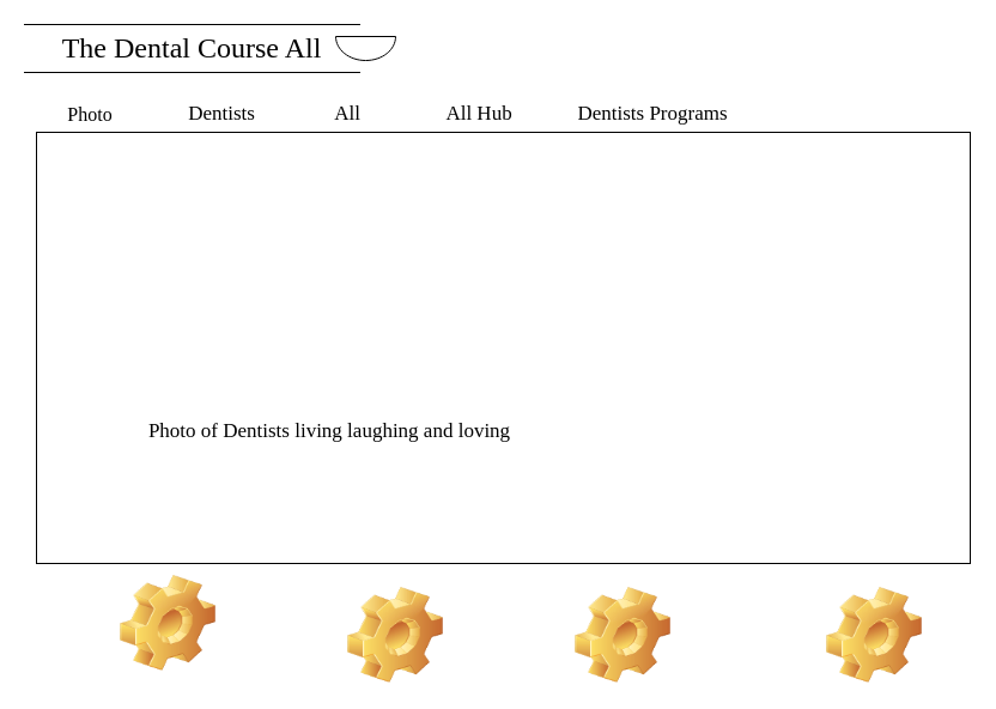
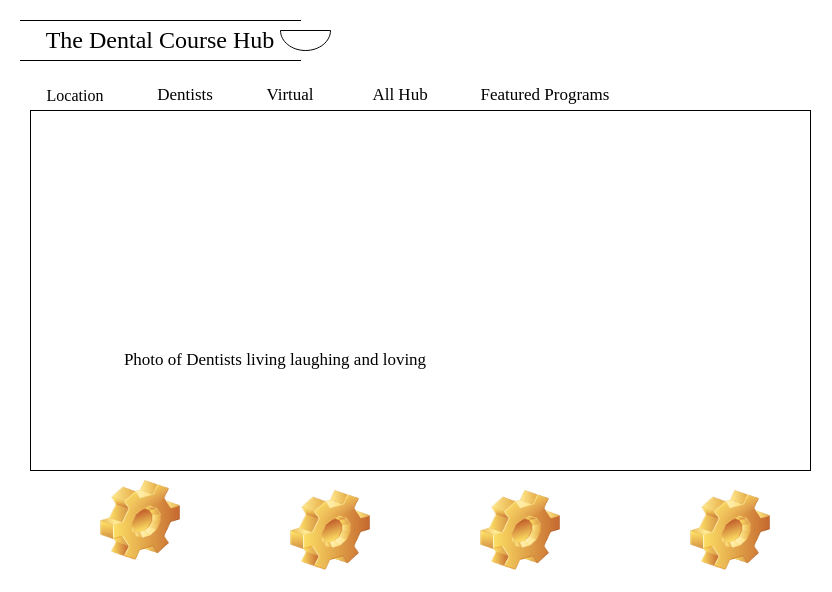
  <mxCell id="0" />
  <mxCell id="1" parent="0" />
- <mxCell id="2" value="&lt;font style=&quot;font-size: 24px&quot;&gt;The Dental Course All&lt;/font&gt;" style="shape=partialRectangle;whiteSpace=wrap;html=1;left=0;right=0;fillColor=none;fontFamily=Lucida Console;" vertex="1" parent="1"><mxGeometry y="20" width="280" height="40" as="geometry" x="20" /></mxCell>
- <mxCell id="3" value="Photo" style="text;html=1;strokeColor=none;fillColor=none;align=center;verticalAlign=middle;whiteSpace=wrap;rounded=0;fontSize=16;fontFamily=Lucida Console;" vertex="1" parent="1"><mxGeometry y="80" width="110" height="30" as="geometry" x="20" /></mxCell>
+ <mxCell id="2" value="&lt;font style=&quot;font-size: 24px&quot;&gt;The Dental Course Hub&lt;/font&gt;" style="shape=partialRectangle;whiteSpace=wrap;html=1;left=0;right=0;fillColor=none;fontFamily=Lucida Console;" vertex="1" parent="1"><mxGeometry y="20" width="280" height="40" as="geometry" x="20" /></mxCell>
+ <mxCell id="3" value="Location" style="text;html=1;strokeColor=none;fillColor=none;align=center;verticalAlign=middle;whiteSpace=wrap;rounded=0;fontSize=16;fontFamily=Lucida Console;" vertex="1" parent="1"><mxGeometry y="80" width="110" height="30" as="geometry" x="20" /></mxCell>
  <mxCell id="4" value="Dentists" style="text;html=1;strokeColor=none;fillColor=none;align=center;verticalAlign=middle;whiteSpace=wrap;rounded=0;fontSize=17;fontFamily=Lucida Console;" vertex="1" parent="1"><mxGeometry x="120" y="80" width="130" height="30" as="geometry" /></mxCell>
- <mxCell id="5" value="All" style="text;html=1;strokeColor=none;fillColor=none;align=center;verticalAlign=middle;whiteSpace=wrap;rounded=0;fontSize=17;fontFamily=Lucida Console;" vertex="1" parent="1"><mxGeometry x="250" y="80" width="80" height="30" as="geometry" /></mxCell>
+ <mxCell id="5" value="Virtual" style="text;html=1;strokeColor=none;fillColor=none;align=center;verticalAlign=middle;whiteSpace=wrap;rounded=0;fontSize=17;fontFamily=Lucida Console;" vertex="1" parent="1"><mxGeometry x="250" y="80" width="80" height="30" as="geometry" /></mxCell>
  <mxCell id="6" value="All Hub" style="text;html=1;strokeColor=none;fillColor=none;align=center;verticalAlign=middle;whiteSpace=wrap;rounded=0;fontSize=17;fontFamily=Lucida Console;" vertex="1" parent="1"><mxGeometry x="320" y="80" width="160" height="30" as="geometry" /></mxCell>
  <mxCell id="7" style="edgeStyle=orthogonalEdgeStyle;rounded=0;orthogonalLoop=1;jettySize=auto;html=1;exitX=0.5;exitY=1;exitDx=0;exitDy=0;fontSize=24;" edge="1" parent="1" source="3" target="3"><mxGeometry relative="1" as="geometry" /></mxCell>
  <mxCell id="8" value="" style="rounded=0;whiteSpace=wrap;html=1;fontFamily=Lucida Console;fontSize=17;" vertex="1" parent="1"><mxGeometry x="30" y="110" width="780" height="360" as="geometry" /></mxCell>
  <mxCell id="9" value="" style="shape=image;html=1;verticalLabelPosition=bottom;verticalAlign=top;imageAspect=0;image=img/clipart/Gear_128x128.png;fontFamily=Lucida Console;fontSize=17;" vertex="1" parent="1"><mxGeometry x="100" y="480" width="80" height="80" as="geometry" /></mxCell>
  <mxCell id="10" value="" style="shape=image;html=1;verticalLabelPosition=bottom;verticalAlign=top;imageAspect=0;image=img/clipart/Gear_128x128.png;fontFamily=Lucida Console;fontSize=17;" vertex="1" parent="1"><mxGeometry x="290" y="490" width="80" height="80" as="geometry" /></mxCell>
  <mxCell id="11" value="" style="shape=image;html=1;verticalLabelPosition=bottom;verticalAlign=top;imageAspect=0;image=img/clipart/Gear_128x128.png;fontFamily=Lucida Console;fontSize=17;" vertex="1" parent="1"><mxGeometry x="480" y="490" width="80" height="80" as="geometry" /></mxCell>
  <mxCell id="12" value="" style="shape=image;html=1;verticalLabelPosition=bottom;verticalAlign=top;imageAspect=0;image=img/clipart/Gear_128x128.png;fontFamily=Lucida Console;fontSize=17;" vertex="1" parent="1"><mxGeometry x="690" y="490" width="80" height="80" as="geometry" /></mxCell>
  <mxCell id="13" value="Photo of Dentists living laughing and loving" style="text;html=1;strokeColor=none;fillColor=none;align=center;verticalAlign=middle;whiteSpace=wrap;rounded=0;fontFamily=Lucida Console;fontSize=17;" vertex="1" parent="1"><mxGeometry x="100" y="305" width="350" height="110" as="geometry" /></mxCell>
  <mxCell id="14" value="" style="verticalLabelPosition=bottom;verticalAlign=top;html=1;shape=mxgraph.basic.half_circle;fontFamily=Lucida Console;fontSize=17;" vertex="1" parent="1"><mxGeometry x="280" y="30" width="50" height="20" as="geometry" /></mxCell>
- <mxCell id="15" value="Dentists Programs" style="text;html=1;strokeColor=none;fillColor=none;align=center;verticalAlign=middle;whiteSpace=wrap;rounded=0;fontFamily=Lucida Console;fontSize=17;" vertex="1" parent="1"><mxGeometry x="470" y="80" width="150" height="30" as="geometry" /></mxCell>
+ <mxCell id="15" value="Featured Programs" style="text;html=1;strokeColor=none;fillColor=none;align=center;verticalAlign=middle;whiteSpace=wrap;rounded=0;fontFamily=Lucida Console;fontSize=17;" vertex="1" parent="1"><mxGeometry x="470" y="80" width="150" height="30" as="geometry" /></mxCell>
